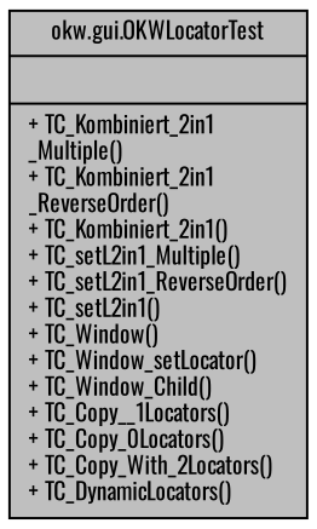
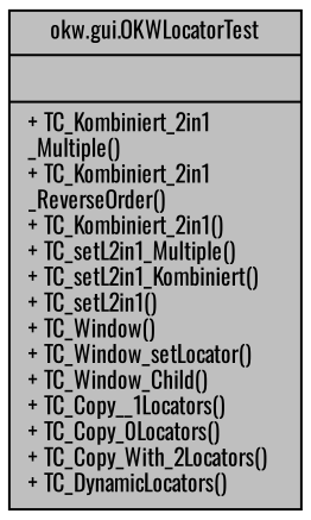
  digraph {
    fontname=Oswald
-   n1 [color=black fillcolor=grey75 fontcolor=black fontname=Oswald fontsize=10 height=0.2 label="{okw.gui.OKWLocatorTest\n||+ TC_Kombiniert_2in1\l_Multiple()\l+ TC_Kombiniert_2in1\l_ReverseOrder()\l+ TC_Kombiniert_2in1()\l+ TC_setL2in1_Multiple()\l+ TC_setL2in1_ReverseOrder()\l+ TC_setL2in1()\l+ TC_Window()\l+ TC_Window_setLocator()\l+ TC_Window_Child()\l+ TC_Copy__1Locators()\l+ TC_Copy_0Locators()\l+ TC_Copy_With_2Locators()\l+ TC_DynamicLocators()\l}" shape=record style=filled width=0.4]
+   n1 [color=black fillcolor=grey75 fontcolor=black fontname=Oswald fontsize=10 height=0.2 label="{okw.gui.OKWLocatorTest\n||+ TC_Kombiniert_2in1\l_Multiple()\l+ TC_Kombiniert_2in1\l_ReverseOrder()\l+ TC_Kombiniert_2in1()\l+ TC_setL2in1_Multiple()\l+ TC_setL2in1_Kombiniert()\l+ TC_setL2in1()\l+ TC_Window()\l+ TC_Window_setLocator()\l+ TC_Window_Child()\l+ TC_Copy__1Locators()\l+ TC_Copy_0Locators()\l+ TC_Copy_With_2Locators()\l+ TC_DynamicLocators()\l}" shape=record style=filled width=0.4]
  }
